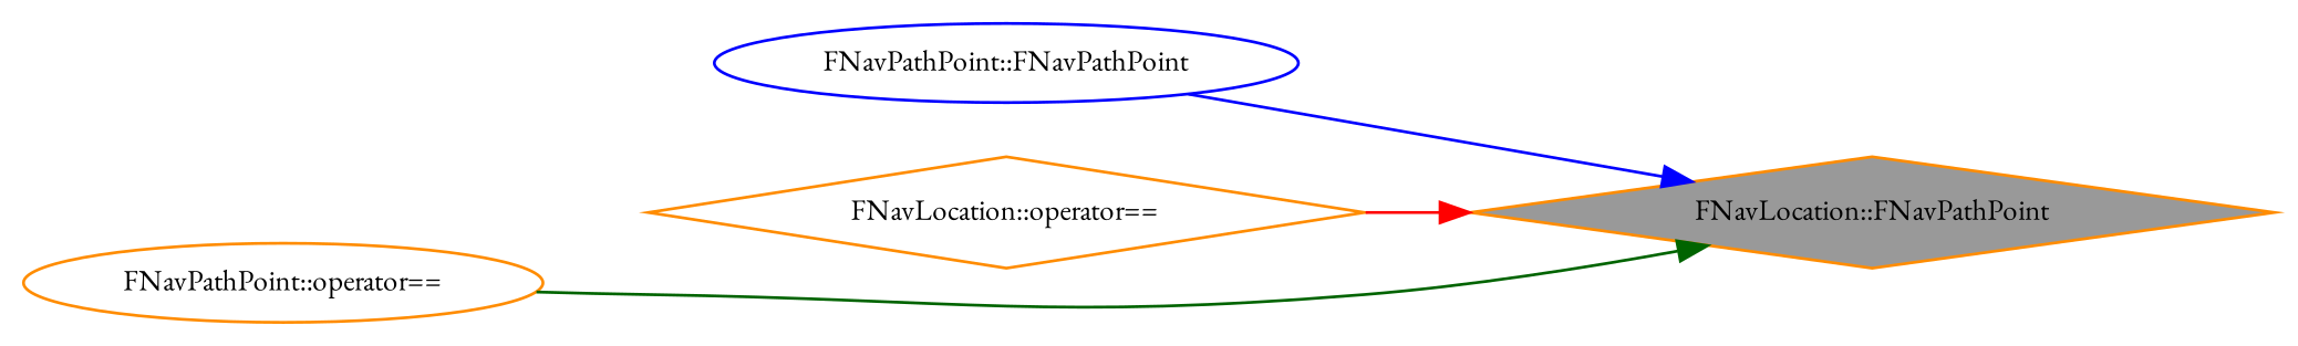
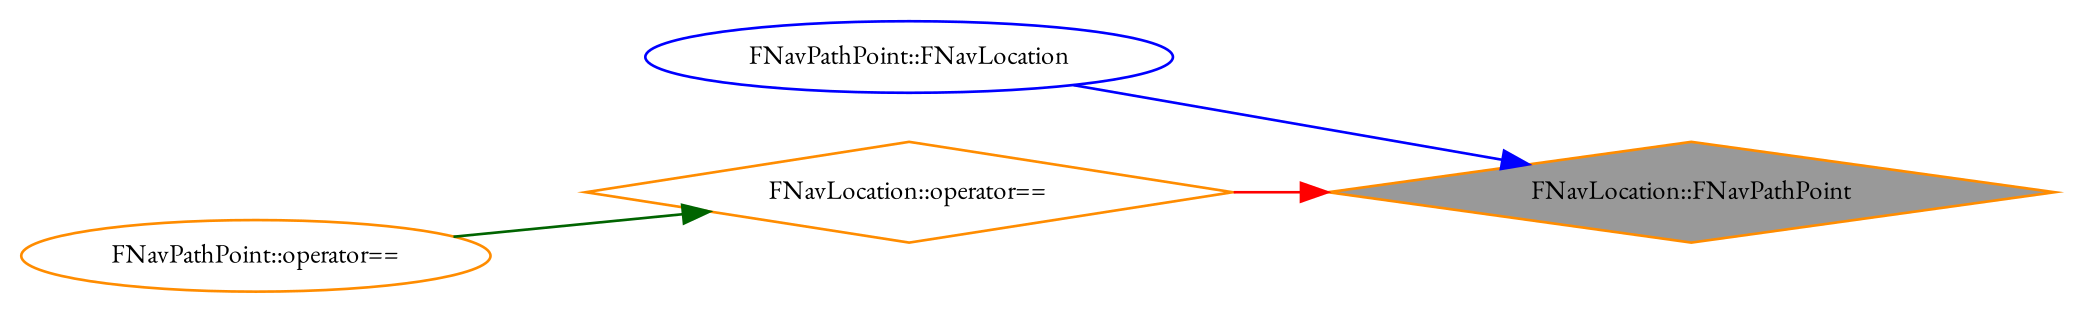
  digraph {
    fontname="EB Garamond"
    rankdir=RL
    node [color=darkorange fillcolor=white fontname="EB Garamond" fontsize=10 shape=diamond style=filled]
    edge [dir=back fontname="EB Garamond" fontsize=10 labelfontname=Helvetica labelfontsize=10 style=solid]
    n1 [fillcolor=grey60 fontcolor=black height=0.2 label="FNavLocation::FNavPathPoint" width=0.4]
-   n2 [color=blue height=0.2 label="FNavPathPoint::FNavPathPoint" shape=ellipse width=0.4]
+   n2 [color=blue height=0.2 label="FNavPathPoint::FNavLocation" shape=ellipse width=0.4]
    n3 [height=0.2 label="FNavLocation::operator==" width=0.4]
    n4 [height=0.2 label="FNavPathPoint::operator==" shape=ellipse width=0.4]
    n1 -> n2 [color=blue]
    n1 -> n3 [color=red]
-   n1 -> n4 [color=darkgreen]
+   n3 -> n4 [color=darkgreen]
  }
